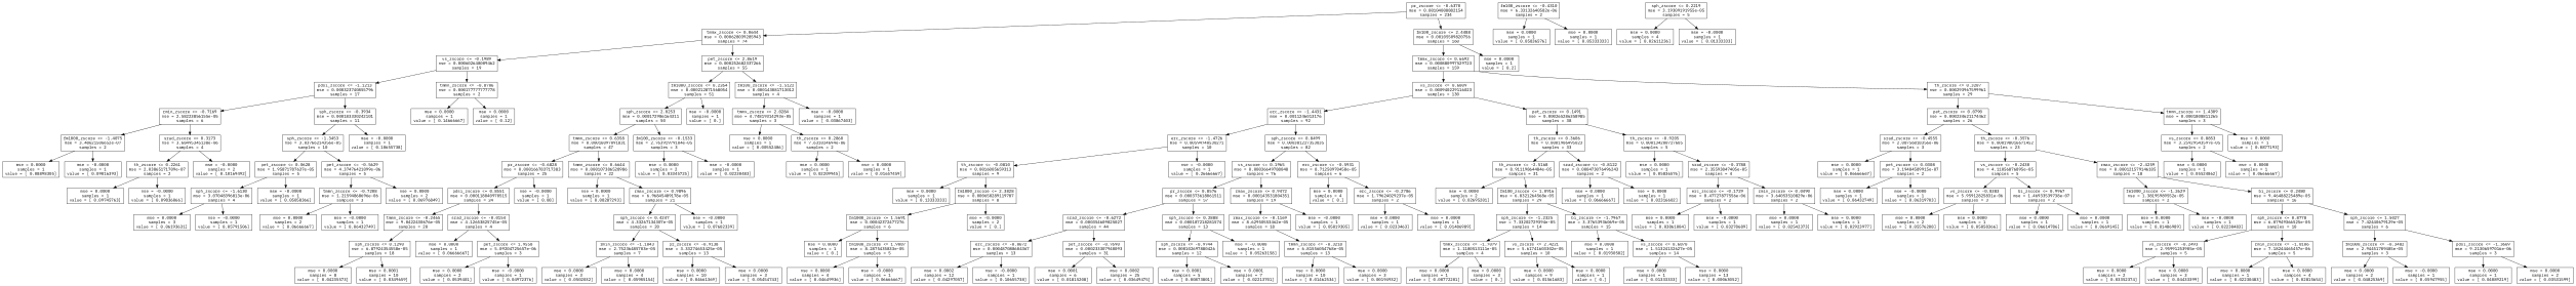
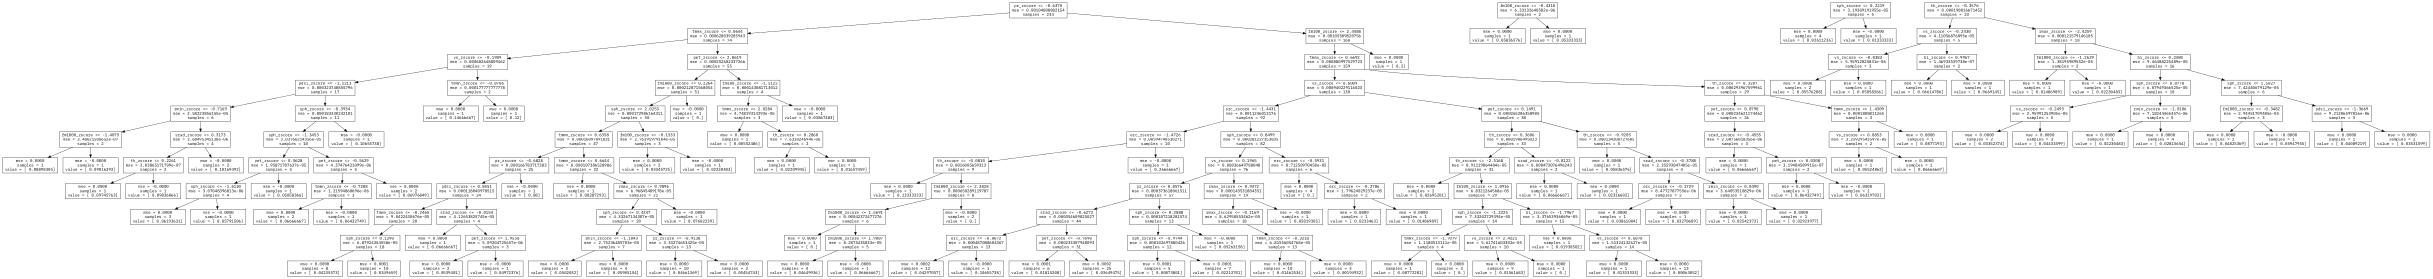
  digraph {
    fontname="IBM Plex Mono"
    node [fontname="IBM Plex Mono" shape=box]
    edge [fontname="IBM Plex Mono"]
    n1 [label="pr_zscore <= -0.6370\nmse = 0.00104008882154\nsamples = 234"]
    n2 [label="tmmx_zscore <= 0.0644\nmse = 0.000628039285943\nsamples = 74"]
    n3 [label="fm100_zscore <= 2.4488\nmse = 0.00105509820756\nsamples = 160"]
    n4 [label="vs_zscore <= -0.1989\nmse = 0.000602648009462\nsamples = 19"]
    n5 [label="pet_zscore <= 2.8619\nmse = 0.000252682337266\nsamples = 55"]
    n6 [label="tmmx_zscore <= 0.6692\nmse = 0.000880997529723\nsamples = 159"]
    n7 [label="mse = 0.0000\nsamples = 1\nvalue = [ 0.2]"]
    n8 [label="pdsi_zscore <= -1.1213\nmse = 0.000323740855796\nsamples = 17"]
    n9 [label="tmmn_zscore <= -0.8706\nmse = 0.000177777777778\nsamples = 2"]
    n10 [label="fm1000_zscore <= 0.2264\nmse = 0.000212871568054\nsamples = 51"]
    n11 [label="fm100_zscore <= -1.5122\nmse = 0.000143081713012\nsamples = 4"]
    n12 [label="rmin_zscore <= -0.7169\nmse = 2.58223856155e-05\nsamples = 6"]
    n13 [label="sph_zscore <= -0.3934\nmse = 0.000183330242101\nsamples = 11"]
    n14 [label="mse = 0.0000\nsamples = 1\nvalue = [ 0.14666667]"]
    n15 [label="mse = 0.0000\nsamples = 1\nvalue = [ 0.12]"]
    n16 [label="fm1000_zscore <= -1.4075\nmse = 3.48621506652e-07\nsamples = 2"]
    n17 [label="srad_zscore <= 0.3173\nmse = 3.68495345138e-06\nsamples = 4"]
    n18 [label="sph_zscore <= -1.3453\nmse = 3.03766214356e-05\nsamples = 10"]
    n19 [label="mse = -0.0000\nsamples = 1\nvalue = [ 0.10655738]"]
    n20 [label="mse = 0.0000\nsamples = 1\nvalue = [ 0.08898305]"]
    n21 [label="mse = -0.0000\nsamples = 1\nvalue = [ 0.09016393]"]
    n22 [label="th_zscore <= 0.2261\nmse = 2.03865171709e-07\nsamples = 2"]
    n23 [label="mse = -0.0000\nsamples = 2\nvalue = [ 0.10169492]"]
    n24 [label="mse = 0.0000\nsamples = 1\nvalue = [ 0.09745763]"]
    n25 [label="mse = -0.0000\nsamples = 1\nvalue = [ 0.09836066]"]
    n26 [label="pet_zscore <= 0.0628\nmse = 1.95871787637e-05\nsamples = 5"]
    n27 [label="pet_zscore <= -0.5629\nmse = 4.37476421099e-06\nsamples = 5"]
    n28 [label="sph_zscore <= -1.6130\nmse = 3.07048396813e-06\nsamples = 4"]
    n29 [label="mse = -0.0000\nsamples = 1\nvalue = [ 0.05058366]"]
    n30 [label="tmmn_zscore <= -0.7208\nmse = 1.21594868696e-06\nsamples = 3"]
    n31 [label="mse = 0.0000\nsamples = 2\nvalue = [ 0.06976849]"]
    n32 [label="mse = 0.0000\nsamples = 3\nvalue = [ 0.06193631]"]
    n33 [label="mse = -0.0000\nsamples = 1\nvalue = [ 0.05791506]"]
    n34 [label="mse = 0.0000\nsamples = 2\nvalue = [ 0.06666667]"]
    n35 [label="mse = -0.0000\nsamples = 1\nvalue = [ 0.06432749]"]
    n36 [label="sph_zscore <= 2.0253\nmse = 0.000172986164311\nsamples = 50"]
    n37 [label="mse = -0.0000\nsamples = 1\nvalue = [ 0.]"]
    n38 [label="tmmx_zscore <= 2.0284\nmse = 4.74819314293e-05\nsamples = 3"]
    n39 [label="mse = -0.0000\nsamples = 1\nvalue = [ 0.03867403]"]
    n40 [label="tmmn_zscore <= 0.6358\nmse = 0.00016097091831\nsamples = 47"]
    n41 [label="fm100_zscore <= -0.1533\nmse = 2.76391979104e-05\nsamples = 3"]
    n42 [label="pr_zscore <= -0.6828\nmse = 0.000166783717383\nsamples = 25"]
    n43 [label="tmmn_zscore <= 0.6644\nmse = 0.000107386528986\nsamples = 22"]
    n44 [label="mse = 0.0000\nsamples = 2\nvalue = [ 0.03345725]"]
    n45 [label="mse = -0.0000\nsamples = 1\nvalue = [ 0.02230483]"]
    n46 [label="pdsi_zscore <= 0.8551\nmse = 0.000118040970515\nsamples = 24"]
    n47 [label="mse = -0.0000\nsamples = 1\nvalue = [ 0.08]"]
    n48 [label="mse = 0.0000\nsamples = 1\nvalue = [ 0.08287293]"]
    n49 [label="rmax_zscore <= 0.9896\nmse = 6.96845489178e-05\nsamples = 21"]
    n50 [label="tmmn_zscore <= -0.2465\nmse = 9.0422430676e-05\nsamples = 20"]
    n51 [label="srad_zscore <= -0.0154\nmse = 4.12653825745e-05\nsamples = 4"]
    n52 [label="sph_zscore <= 0.1290\nmse = 6.87924354558e-05\nsamples = 18"]
    n53 [label="mse = 0.0000\nsamples = 1\nvalue = [ 0.06666667]"]
    n54 [label="pet_zscore <= 1.9558\nmse = 5.09204725657e-06\nsamples = 3"]
    n55 [label="fm100_zscore <= -0.4310\nmse = 6.33132640582e-06\nsamples = 2"]
    n56 [label="mse = 0.0000\nsamples = 1\nvalue = [ 0.05836576]"]
    n57 [label="mse = 0.0000\nsamples = 1\nvalue = [ 0.05333333]"]
    n58 [label="mse = 0.0000\nsamples = 8\nvalue = [ 0.04235573]"]
    n59 [label="mse = 0.0001\nsamples = 10\nvalue = [ 0.0349659]"]
    n60 [label="mse = 0.0000\nsamples = 2\nvalue = [ 0.0539401]"]
    n61 [label="mse = -0.0000\nsamples = 1\nvalue = [ 0.04972376]"]
    n62 [label="sph_zscore <= 0.4247\nmse = 4.33267134307e-05\nsamples = 20"]
    n63 [label="mse = -0.0000\nsamples = 1\nvalue = [ 0.07602339]"]
    n64 [label="rmin_zscore <= -1.1043\nmse = 2.75236485703e-05\nsamples = 7"]
    n65 [label="pr_zscore <= -0.9138\nmse = 3.33274653425e-05\nsamples = 13"]
    n66 [label="mse = 0.0000\nsamples = 3\nvalue = [ 0.0502032]"]
    n67 [label="mse = 0.0000\nsamples = 4\nvalue = [ 0.05985154]"]
    n68 [label="mse = 0.0000\nsamples = 10\nvalue = [ 0.04661369]"]
    n69 [label="mse = 0.0000\nsamples = 3\nvalue = [ 0.05454743]"]
    n70 [label="mse = 0.0000\nsamples = 1\nvalue = [ 0.00552486]"]
    n71 [label="th_zscore <= 0.2860\nmse = 7.631024694e-06\nsamples = 2"]
    n72 [label="mse = 0.0000\nsamples = 1\nvalue = [ 0.02209945]"]
    n73 [label="mse = 0.0000\nsamples = 1\nvalue = [ 0.01657459]"]
    n74 [label="vs_zscore <= 0.6009\nmse = 0.000940229116023\nsamples = 130"]
    n75 [label="th_zscore <= 0.3207\nmse = 0.000293967599961\nsamples = 29"]
    n76 [label="erc_zscore <= -1.4431\nmse = 0.0011246013176\nsamples = 92"]
    n77 [label="pet_zscore <= 0.1491\nmse = 0.000265286358985\nsamples = 38"]
    n78 [label="pet_zscore <= 0.0790\nmse = 0.000234621174462\nsamples = 26"]
    n79 [label="tmmn_zscore <= 1.4309\nmse = 0.0001808811265\nsamples = 3"]
    n80 [label="erc_zscore <= -1.4726\nmse = 0.00594740530271\nsamples = 10"]
    n81 [label="sph_zscore <= 0.8499\nmse = 0.000381227353835\nsamples = 82"]
    n82 [label="th_zscore <= 0.3606\nmse = 0.0001906495023\nsamples = 33"]
    n83 [label="th_zscore <= -0.9205\nmse = 0.000134200727605\nsamples = 5"]
    n84 [label="th_zscore <= -0.0810\nmse = 0.0016005659313\nsamples = 9"]
    n85 [label="mse = -0.0000\nsamples = 1\nvalue = [ 0.26666667]"]
    n86 [label="vs_zscore <= 0.1965\nmse = 0.00036649788048\nsamples = 76"]
    n87 [label="erc_zscore <= -0.5931\nmse = 8.71250970458e-05\nsamples = 6"]
    n88 [label="mse = 0.0000\nsamples = 1\nvalue = [ 0.13333333]"]
    n89 [label="fm1000_zscore <= 2.3828\nmse = 0.000650289119787\nsamples = 8"]
    n90 [label="fm1000_zscore <= 1.5691\nmse = 0.00042372477276\nsamples = 6"]
    n91 [label="mse = -0.0000\nsamples = 2\nvalue = [ 0.]"]
    n92 [label="mse = 0.0000\nsamples = 1\nvalue = [ 0.]"]
    n93 [label="fm1000_zscore <= 1.9087\nmse = 8.2875435833e-05\nsamples = 5"]
    n94 [label="mse = 0.0000\nsamples = 4\nvalue = [ 0.04649936]"]
    n95 [label="mse = -0.0000\nsamples = 1\nvalue = [ 0.06666667]"]
    n96 [label="pr_zscore <= 0.8576\nmse = 0.000373618061511\nsamples = 57"]
    n97 [label="rmax_zscore <= 0.9472\nmse = 0.000143531804351\nsamples = 19"]
    n98 [label="mse = 0.0000\nsamples = 4\nvalue = [ 0.]"]
    n99 [label="erc_zscore <= -0.2786\nmse = 1.79624029237e-05\nsamples = 2"]
    n100 [label="srad_zscore <= -0.6272\nmse = 0.000354609825027\nsamples = 44"]
    n101 [label="sph_zscore <= 0.2888\nmse = 0.000187218281574\nsamples = 13"]
    n102 [label="rmax_zscore <= -0.1169\nmse = 8.62950553462e-05\nsamples = 18"]
    n103 [label="mse = -0.0000\nsamples = 1\nvalue = [ 0.05019305]"]
    n104 [label="erc_zscore <= -0.0672\nmse = 0.000487088604367\nsamples = 13"]
    n105 [label="pet_zscore <= -0.7690\nmse = 0.000233307940093\nsamples = 31"]
    n106 [label="sph_zscore <= -0.9744\nmse = 0.000102697880426\nsamples = 12"]
    n107 [label="mse = -0.0000\nsamples = 1\nvalue = [ 0.05263158]"]
    n108 [label="mse = 0.0002\nsamples = 12\nvalue = [ 0.04297057]"]
    n109 [label="mse = -0.0000\nsamples = 1\nvalue = [ 0.10655738]"]
    n110 [label="mse = 0.0001\nsamples = 6\nvalue = [ 0.01815208]"]
    n111 [label="mse = 0.0002\nsamples = 25\nvalue = [ 0.03649475]"]
    n112 [label="mse = 0.0001\nsamples = 5\nvalue = [ 0.00873801]"]
    n113 [label="mse = 0.0001\nsamples = 7\nvalue = [ 0.02213701]"]
    n114 [label="tmmn_zscore <= -0.3218\nmse = 6.81556054768e-05\nsamples = 13"]
    n115 [label="sph_zscore <= 0.2219\nmse = 3.19309191955e-05\nsamples = 5"]
    n116 [label="mse = 0.0000\nsamples = 4\nvalue = [ 0.02611236]"]
    n117 [label="mse = -0.0000\nsamples = 1\nvalue = [ 0.01333333]"]
    n118 [label="mse = 0.0000\nsamples = 10\nvalue = [ 0.01462534]"]
    n119 [label="mse = 0.0000\nsamples = 3\nvalue = [ 0.00194932]"]
    n120 [label="mse = 0.0000\nsamples = 1\nvalue = [ 0.0233463]"]
    n121 [label="mse = 0.0000\nsamples = 1\nvalue = [ 0.01486989]"]
    n122 [label="th_zscore <= -2.5168\nmse = 8.91119864484e-05\nsamples = 31"]
    n123 [label="srad_zscore <= -0.8122\nmse = 0.000473076496243\nsamples = 2"]
    n124 [label="mse = 0.0000\nsamples = 1\nvalue = [ 0.05836576]"]
    n125 [label="srad_zscore <= -0.3788\nmse = 2.35593847405e-05\nsamples = 4"]
    n126 [label="mse = 0.0000\nsamples = 2\nvalue = [ 0.02695201]"]
    n127 [label="fm100_zscore <= 1.0916\nmse = 6.8321264568e-05\nsamples = 29"]
    n128 [label="mse = 0.0000\nsamples = 1\nvalue = [ 0.06666667]"]
    n129 [label="mse = 0.0000\nsamples = 1\nvalue = [ 0.02316602]"]
    n130 [label="sph_zscore <= -1.2325\nmse = 7.33202729394e-05\nsamples = 14"]
    n131 [label="bi_zscore <= -1.7967\nmse = 3.37653936069e-05\nsamples = 15"]
    n132 [label="tmmx_zscore <= -1.7079\nmse = 1.1180513111e-05\nsamples = 4"]
    n133 [label="vs_zscore <= 2.4221\nmse = 5.61741603302e-05\nsamples = 10"]
    n134 [label="mse = 0.0000\nsamples = 1\nvalue = [ 0.01930502]"]
    n135 [label="vs_zscore <= 0.6870\nmse = 1.51324132627e-05\nsamples = 14"]
    n136 [label="mse = 0.0000\nsamples = 1\nvalue = [ 0.00772201]"]
    n137 [label="mse = 0.0000\nsamples = 3\nvalue = [ 0.]"]
    n138 [label="mse = 0.0000\nsamples = 9\nvalue = [ 0.01561683]"]
    n139 [label="mse = 0.0000\nsamples = 1\nvalue = [ 0.]"]
    n140 [label="mse = 0.0000\nsamples = 1\nvalue = [ 0.01333333]"]
    n141 [label="mse = 0.0000\nsamples = 13\nvalue = [ 0.00063052]"]
    n142 [label="erc_zscore <= -0.1729\nmse = 8.47727877556e-06\nsamples = 2"]
    n143 [label="rmin_zscore <= 0.0490\nmse = 3.64053510829e-06\nsamples = 2"]
    n144 [label="mse = 0.0000\nsamples = 1\nvalue = [ 0.03861004]"]
    n145 [label="mse = -0.0000\nsamples = 1\nvalue = [ 0.03278689]"]
    n146 [label="mse = 0.0000\nsamples = 1\nvalue = [ 0.02542373]"]
    n147 [label="mse = 0.0000\nsamples = 1\nvalue = [ 0.02923977]"]
    n148 [label="srad_zscore <= -0.4555\nmse = 2.08756818356e-06\nsamples = 3"]
    n149 [label="th_zscore <= -0.3576\nmse = 0.000198016671452\nsamples = 23"]
    n150 [label="vs_zscore <= 0.8853\nmse = 3.25929543597e-05\nsamples = 2"]
    n151 [label="mse = 0.0000\nsamples = 1\nvalue = [ 0.0877193]"]
    n152 [label="mse = 0.0000\nsamples = 1\nvalue = [ 0.06666667]"]
    n153 [label="pet_zscore <= 0.0308\nmse = 3.19484589915e-07\nsamples = 2"]
    n154 [label="vs_zscore <= -0.2430\nmse = 4.11056876895e-05\nsamples = 5"]
    n155 [label="rmax_zscore <= -2.4259\nmse = 0.000121579146105\nsamples = 18"]
    n156 [label="mse = 0.0000\nsamples = 1\nvalue = [ 0.06432749]"]
    n157 [label="mse = -0.0000\nsamples = 1\nvalue = [ 0.06319703]"]
    n158 [label="vs_zscore <= -0.8383\nmse = 5.95912825831e-06\nsamples = 3"]
    n159 [label="bi_zscore <= 0.9967\nmse = 1.46933539738e-07\nsamples = 2"]
    n160 [label="fm1000_zscore <= -1.2629\nmse = 1.38195989552e-05\nsamples = 2"]
    n161 [label="bi_zscore <= 0.2480\nmse = 9.46488225489e-05\nsamples = 16"]
    n162 [label="mse = 0.0000\nsamples = 2\nvalue = [ 0.05576208]"]
    n163 [label="mse = 0.0000\nsamples = 1\nvalue = [ 0.05058366]"]
    n164 [label="mse = 0.0000\nsamples = 1\nvalue = [ 0.06614786]"]
    n165 [label="mse = 0.0000\nsamples = 1\nvalue = [ 0.0669145]"]
    n166 [label="mse = 0.0000\nsamples = 1\nvalue = [ 0.01486989]"]
    n167 [label="mse = -0.0000\nsamples = 1\nvalue = [ 0.02230483]"]
    n168 [label="sph_zscore <= 0.8778\nmse = 6.07949366525e-05\nsamples = 10"]
    n169 [label="sph_zscore <= 1.5027\nmse = 7.42440679129e-05\nsamples = 6"]
    n170 [label="vs_zscore <= -0.2493\nmse = 2.95991253905e-05\nsamples = 5"]
    n171 [label="rmin_zscore <= -1.0106\nmse = 7.18244465457e-06\nsamples = 5"]
    n172 [label="fm1000_zscore <= -0.3482\nmse = 2.94451709485e-05\nsamples = 3"]
    n173 [label="pdsi_zscore <= -1.3669\nmse = 9.21306597016e-06\nsamples = 3"]
    n174 [label="mse = 0.0000\nsamples = 2\nvalue = [ 0.03352374]"]
    n175 [label="mse = 0.0000\nsamples = 3\nvalue = [ 0.04433399]"]
    n176 [label="mse = 0.0000\nsamples = 1\nvalue = [ 0.02230483]"]
    n177 [label="mse = 0.0000\nsamples = 4\nvalue = [ 0.02815654]"]
    n178 [label="mse = 0.0000\nsamples = 2\nvalue = [ 0.04825369]"]
    n179 [label="mse = -0.0000\nsamples = 1\nvalue = [ 0.05947955]"]
    n180 [label="mse = 0.0000\nsamples = 1\nvalue = [ 0.04089219]"]
    n181 [label="mse = 0.0000\nsamples = 2\nvalue = [ 0.03531599]"]
    n182 [label="mse = 0.0000\nsamples = 1\nvalue = [ 0.05524862]"]
    n183 [label="mse = 0.0000\nsamples = 1\nvalue = [ 0.06666667]"]
    n1 -> n2
    n1 -> n3
    n2 -> n4
    n2 -> n5
    n3 -> n6
    n3 -> n7
    n4 -> n8
    n4 -> n9
    n5 -> n10
    n5 -> n11
    n6 -> n74
    n6 -> n75
    n8 -> n12
    n8 -> n13
    n9 -> n14
    n9 -> n15
    n10 -> n36
    n10 -> n37
    n11 -> n38
    n11 -> n39
    n12 -> n16
    n12 -> n17
    n13 -> n18
    n13 -> n19
    n16 -> n20
    n16 -> n21
    n17 -> n22
    n17 -> n23
    n18 -> n26
    n18 -> n27
    n22 -> n24
    n22 -> n25
    n26 -> n28
    n26 -> n29
    n27 -> n30
    n27 -> n31
    n28 -> n32
    n28 -> n33
    n30 -> n34
    n30 -> n35
    n36 -> n40
    n36 -> n41
    n38 -> n70
    n38 -> n71
    n40 -> n42
    n40 -> n43
    n41 -> n44
    n41 -> n45
    n42 -> n46
    n42 -> n47
    n43 -> n48
    n43 -> n49
    n46 -> n50
    n46 -> n51
    n49 -> n62
    n49 -> n63
    n50 -> n52
    n51 -> n53
    n51 -> n54
    n52 -> n58
    n52 -> n59
    n54 -> n60
    n54 -> n61
    n55 -> n56
    n55 -> n57
    n62 -> n64
    n62 -> n65
    n64 -> n66
    n64 -> n67
    n65 -> n68
    n65 -> n69
    n71 -> n72
    n71 -> n73
    n74 -> n76
    n74 -> n77
    n75 -> n78
    n75 -> n79
    n76 -> n80
    n76 -> n81
    n77 -> n82
    n77 -> n83
    n78 -> n148
-   n78 -> n149
    n79 -> n150
    n79 -> n151
    n80 -> n84
    n80 -> n85
    n81 -> n86
    n81 -> n87
    n82 -> n122
    n82 -> n123
    n83 -> n124
    n83 -> n125
    n84 -> n88
    n84 -> n89
    n86 -> n96
    n86 -> n97
    n87 -> n98
    n87 -> n99
    n89 -> n90
    n89 -> n91
    n90 -> n92
    n90 -> n93
    n93 -> n94
    n93 -> n95
    n96 -> n100
    n96 -> n101
    n97 -> n102
    n97 -> n103
    n99 -> n120
    n99 -> n121
    n100 -> n104
    n100 -> n105
    n101 -> n106
    n101 -> n107
    n102 -> n114
    n104 -> n108
    n104 -> n109
    n105 -> n110
    n105 -> n111
    n106 -> n112
    n106 -> n113
    n114 -> n118
    n114 -> n119
    n115 -> n116
    n115 -> n117
    n122 -> n126
    n122 -> n127
    n123 -> n128
    n123 -> n129
    n125 -> n142
    n125 -> n143
    n127 -> n130
    n127 -> n131
    n130 -> n132
    n130 -> n133
    n131 -> n134
    n131 -> n135
    n132 -> n136
    n132 -> n137
    n133 -> n138
    n133 -> n139
    n135 -> n140
    n135 -> n141
    n142 -> n144
    n142 -> n145
    n143 -> n146
    n143 -> n147
    n148 -> n152
    n148 -> n153
    n149 -> n154
    n149 -> n155
    n150 -> n182
    n150 -> n183
    n153 -> n156
    n153 -> n157
    n154 -> n158
    n154 -> n159
    n155 -> n160
    n155 -> n161
    n158 -> n162
    n158 -> n163
    n159 -> n164
    n159 -> n165
    n160 -> n166
    n160 -> n167
    n161 -> n168
    n161 -> n169
    n168 -> n170
    n168 -> n171
    n169 -> n172
    n169 -> n173
    n170 -> n174
    n170 -> n175
    n171 -> n176
    n171 -> n177
    n172 -> n178
    n172 -> n179
    n173 -> n180
    n173 -> n181
  }
